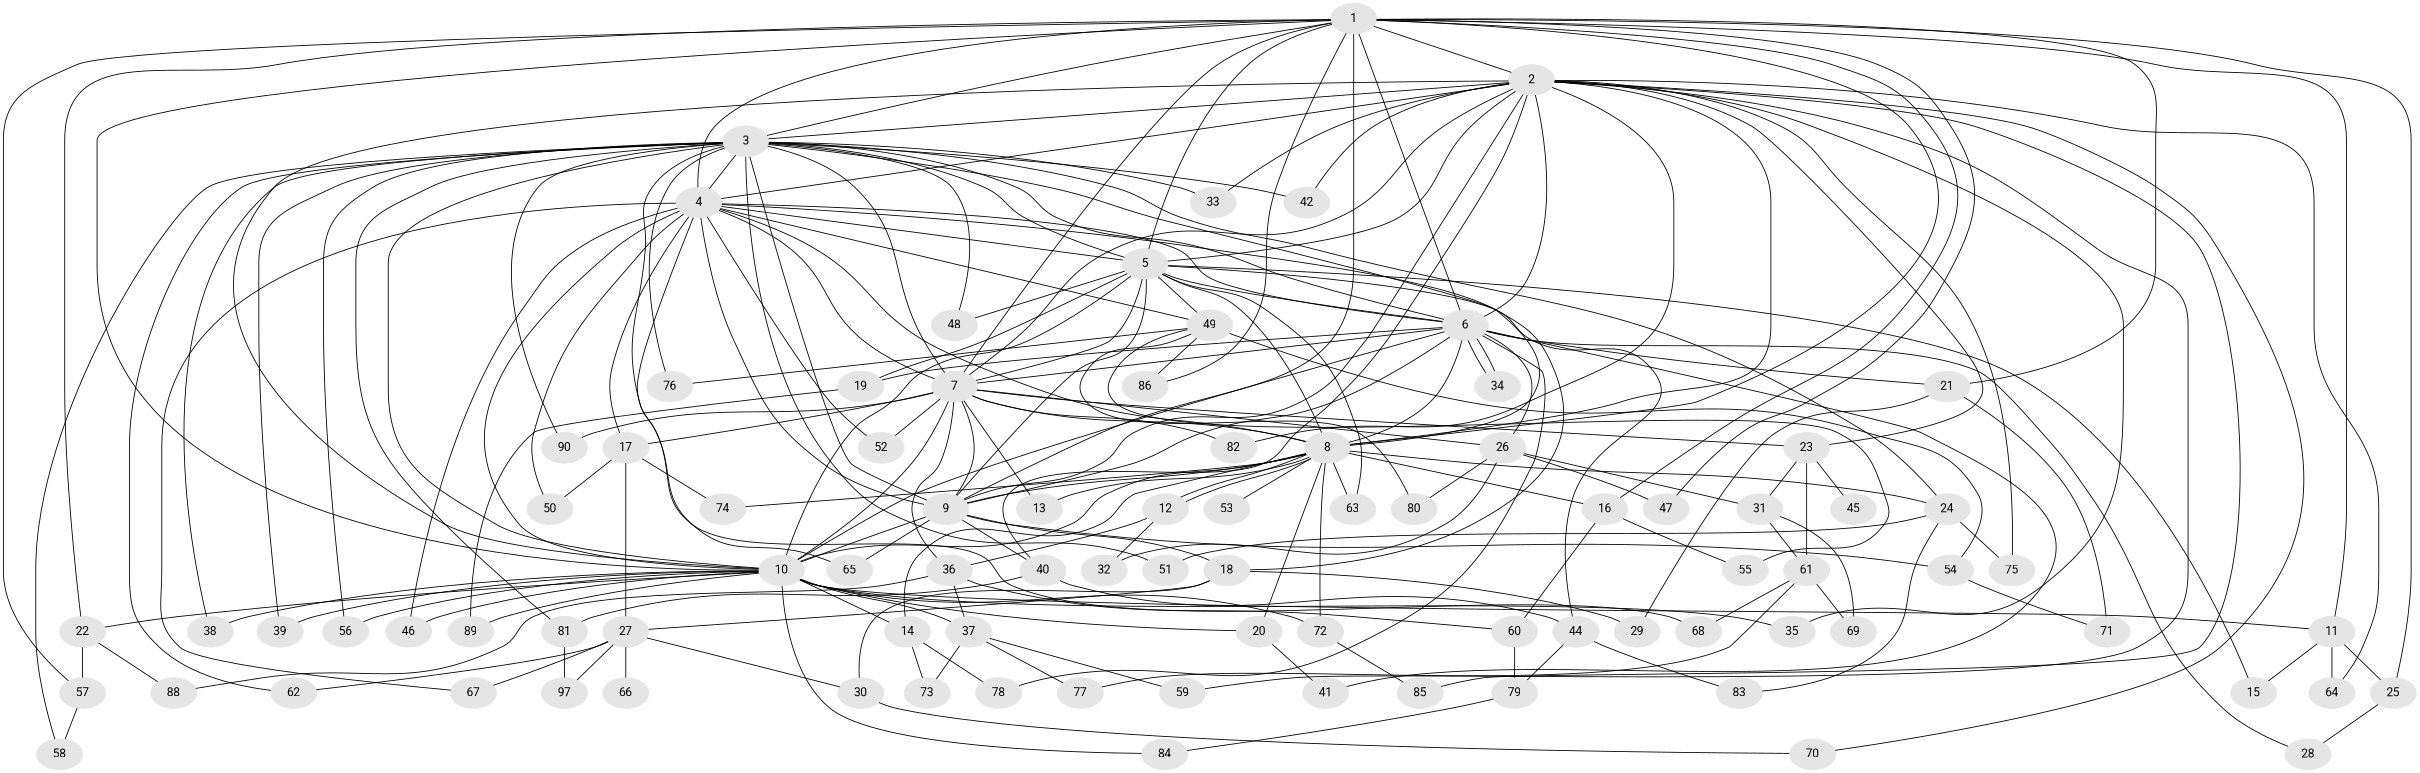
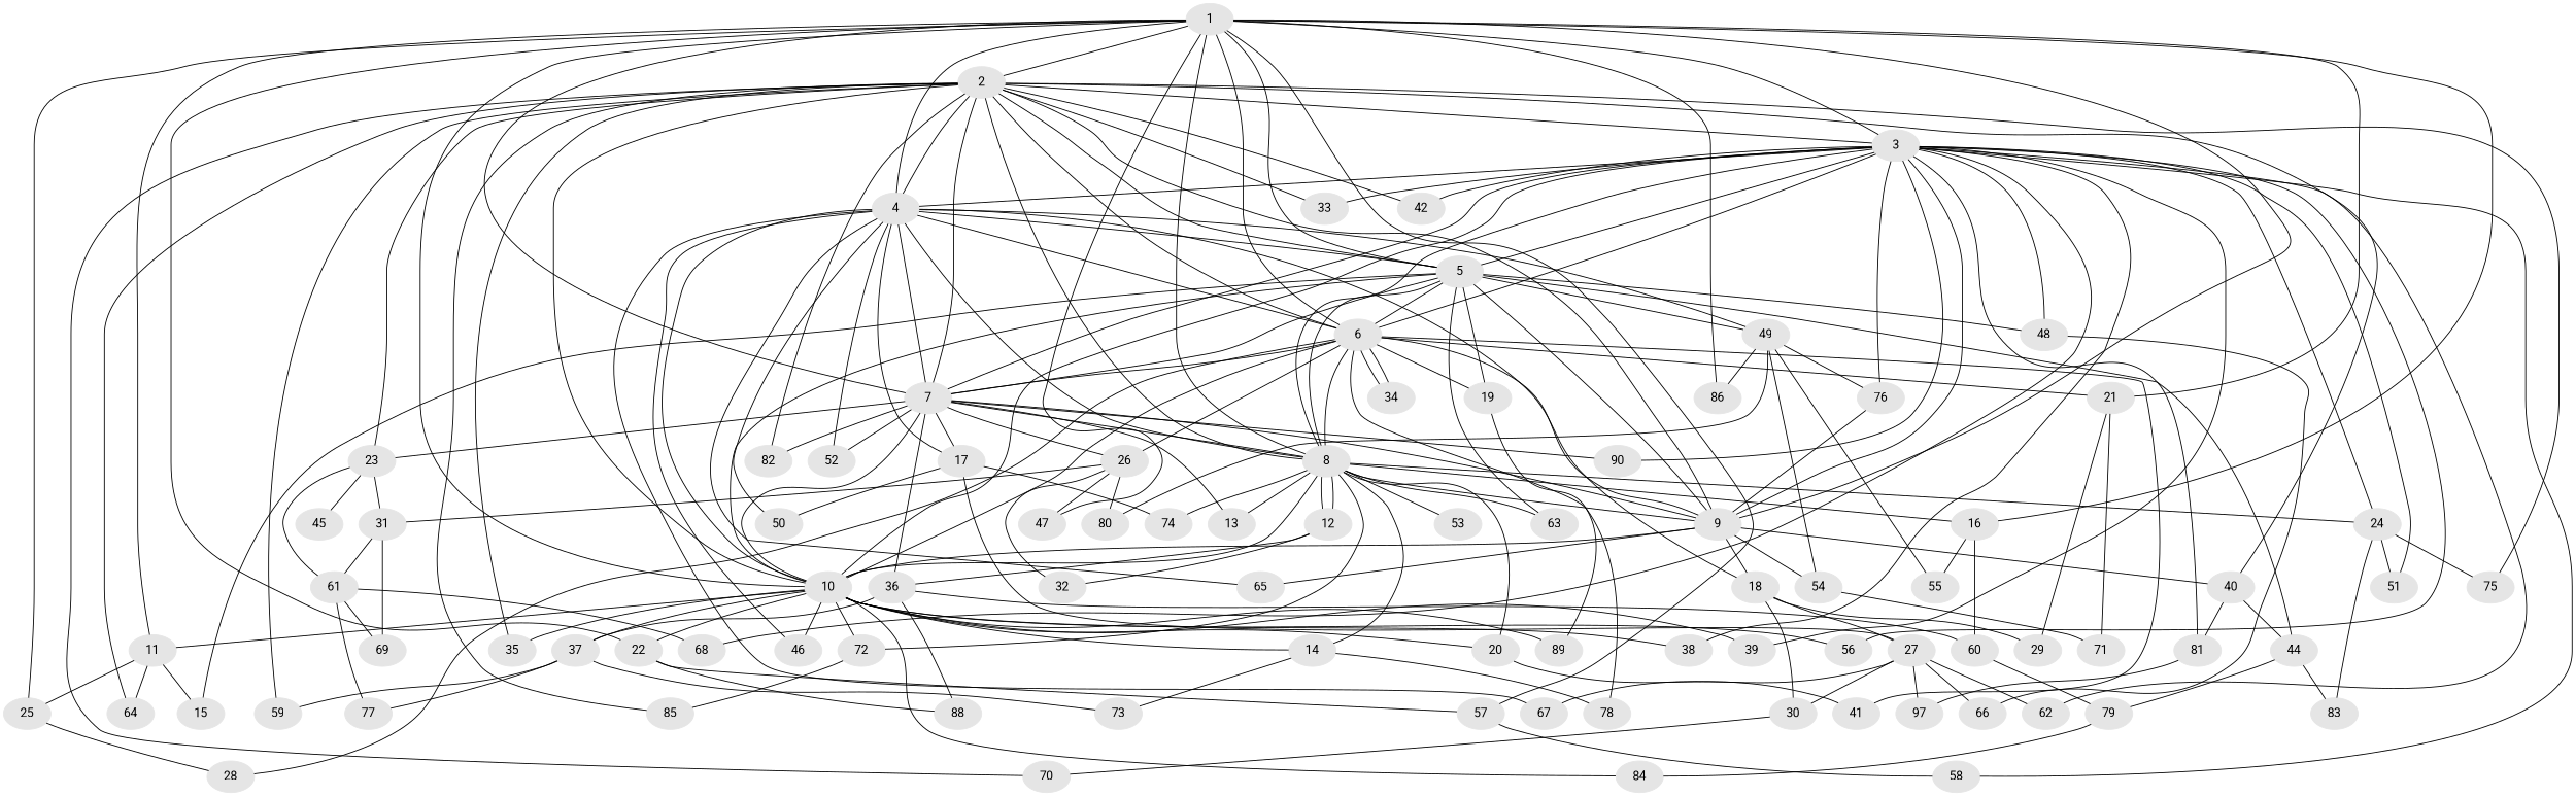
  graph {
    fontname=Roboto
    node [color=gray90 fontname=Roboto style=filled]
    edge [fontname=Roboto]
    1
    2
    3
    4
    5
    6
    7
    8
    9
    10
    11
    16
    21
    22
    25
    47
    57
    86
    23
    33
    35
    40
    42
    59
    64
    70
    75
    82
    85
    24
    38
    39
    48
    51
    56
    58
    62
    68
    76
    81
    90
    17
    18
    46
    49
    50
    52
    65
    67
    15
    19
    44
    63
    26
    28
    34
    41
    78
    13
    36
    53
    12
    14
    20
    72
    74
    54
    37
    84
    89
    55
    60
    29
    71
    88
    31
    45
    61
    83
    66
    n81 [label=97]
    27
    30
    80
    79
    32
    73
    77
    69
    1 -- 2
    1 -- 3
    1 -- 4
    1 -- 5
    1 -- 6
    1 -- 7
    1 -- 8
    1 -- 9
    1 -- 10
    1 -- 11
    1 -- 16
    1 -- 21
    1 -- 22
    1 -- 25
    1 -- 47
    1 -- 57
    1 -- 86
    2 -- 3
    2 -- 4
    2 -- 5
    2 -- 6
    2 -- 7
    2 -- 8
    2 -- 9
    2 -- 10
    2 -- 23
    2 -- 33
    2 -- 35
    2 -- 40
    2 -- 42
    2 -- 59
    2 -- 64
    2 -- 70
    2 -- 75
    2 -- 82
    2 -- 85
    3 -- 4
    3 -- 5
    3 -- 6
    3 -- 7
    3 -- 8
    3 -- 9
    3 -- 10
    3 -- 33
    3 -- 42
    3 -- 24
    3 -- 38
    3 -- 39
    3 -- 48
    3 -- 51
    3 -- 56
    3 -- 58
    3 -- 62
    3 -- 68
    3 -- 76
    3 -- 81
    3 -- 90
    4 -- 5
    4 -- 6
    4 -- 7
    4 -- 8
-   4 -- 9
+   76 -- 9
    4 -- 10
    4 -- 17
    4 -- 18
    4 -- 46
    4 -- 49
    4 -- 50
    4 -- 52
    4 -- 65
    4 -- 67
    5 -- 6
    5 -- 7
    5 -- 8
    5 -- 9
    5 -- 10
    5 -- 48
    5 -- 49
    5 -- 15
    5 -- 19
    5 -- 44
    5 -- 63
    6 -- 7
    6 -- 8
    6 -- 9
    6 -- 10
    6 -- 21
    6 -- 19
    6 -- 26
    6 -- 28
    6 -- 34
    6 -- 34
    6 -- 41
    6 -- 78
    7 -- 8
    7 -- 9
    7 -- 10
    7 -- 23
    7 -- 82
    7 -- 90
    7 -- 17
    7 -- 52
    7 -- 26
    7 -- 13
    7 -- 36
    8 -- 9
    8 -- 10
    8 -- 16
    8 -- 24
    8 -- 63
    8 -- 13
    8 -- 53
    8 -- 12
    8 -- 12
    8 -- 14
    8 -- 20
    8 -- 72
    8 -- 74
    9 -- 10
    9 -- 40
    9 -- 18
    9 -- 65
    9 -- 54
    10 -- 11
    10 -- 22
    10 -- 35
    10 -- 38
    10 -- 39
    10 -- 56
    10 -- 46
    10 -- 14
    10 -- 20
    10 -- 72
    10 -- 37
    10 -- 84
    10 -- 89
    11 -- 25
    11 -- 64
    11 -- 15
    16 -- 55
    16 -- 60
    21 -- 29
    21 -- 71
    22 -- 57
    22 -- 88
    25 -- 28
    57 -- 58
    23 -- 31
    23 -- 45
    23 -- 61
    40 -- 81
    40 -- 44
    24 -- 75
    24 -- 51
    24 -- 83
+   48 -- 66
    81 -- n81
    17 -- 50
    17 -- 74
    17 -- 27
    18 -- 29
    18 -- 27
    18 -- 30
    49 -- 86
    49 -- 76
    49 -- 54
    49 -- 55
    49 -- 80
    19 -- 89
    44 -- 83
    44 -- 79
    26 -- 47
    26 -- 31
    26 -- 80
    26 -- 32
    36 -- 37
    36 -- 60
    36 -- 88
    12 -- 36
    12 -- 32
    14 -- 78
    14 -- 73
    20 -- 41
    72 -- 85
    54 -- 71
    37 -- 59
    37 -- 73
    37 -- 77
    60 -- 79
    31 -- 61
    31 -- 69
    61 -- 68
    61 -- 77
    61 -- 69
    27 -- 62
    27 -- 67
    27 -- 66
    27 -- n81
    27 -- 30
    30 -- 70
    79 -- 84
  }
